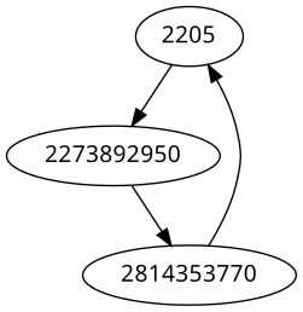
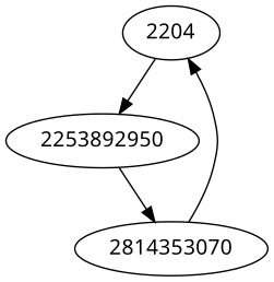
  strict digraph {
    fontname="Noto Sans"
    node [fontname="Noto Sans"]
    edge [fontname="Noto Sans"]
-   2204 [label=2205]
-   2253892950 [label=2273892950]
-   2814353070 [label=2814353770]
+   2204
+   2253892950
+   2814353070
    2204 -> 2253892950
    2253892950 -> 2814353070
    2814353070 -> 2204
  }
